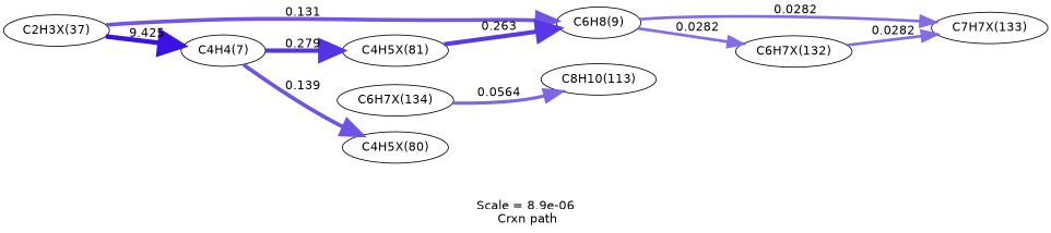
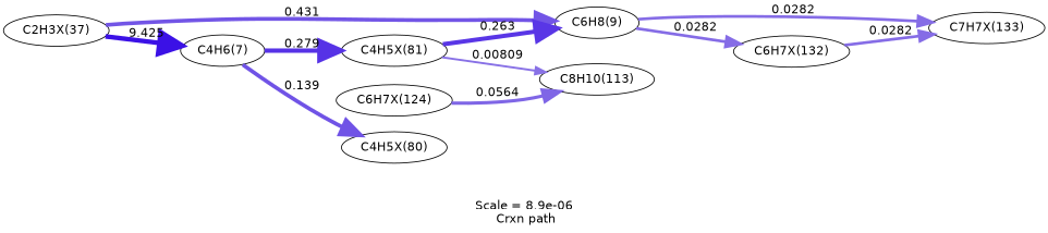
  digraph {
    fontname=Helvetica
    label="Scale = 8.9e-06\l Crxn path"
    rankdir=LR
    node [fontname=Helvetica]
    edge [arrowsize=1.65 color="0.7, 0.528, 0.9" fontname=Helvetica style="setlinewidth(3.31)"]
    n1 [label="C2H3X(37)"]
-   n2 [label="C4H4(7)"]
+   n2 [label="C4H6(7)"]
    n3 [label="C6H8(9)"]
    n4 [label="C4H5X(81)"]
    n5 [label="C4H5X(80)"]
    n6 [label="C7H7X(133)"]
    n7 [label="C6H7X(132)"]
    n8 [label="C8H10(113)"]
-   n9 [label="C6H7X(134)"]
+   n9 [label="C6H7X(124)"]
    n1 -> n2 [arrowsize=2.68 color="0.7, 0.925, 0.9" label=" 9.425" style="setlinewidth(5.35)"]
-   n1 -> n3 [arrowsize=2.23 color="0.7, 0.631, 0.9" label=" 0.131" style="setlinewidth(4.47)"]
+   n1 -> n3 [arrowsize=2.23 color="0.7, 0.631, 0.9" label=" 0.431" style="setlinewidth(4.47)"]
    n2 -> n4 [arrowsize=2.52 color="0.7, 0.779, 0.9" label=" 0.279" style="setlinewidth(5.04)"]
    n2 -> n5 [arrowsize=2.26 color="0.7, 0.639, 0.9" label=" 0.139" style="setlinewidth(4.51)"]
    n3 -> n6 [label=" 0.0282"]
    n3 -> n7 [label=" 0.0282"]
    n4 -> n3 [arrowsize=2.5 color="0.7, 0.763, 0.9" label=" 0.263" style="setlinewidth(4.99)"]
+   n4 -> n8 [arrowsize=1.18 color="0.7, 0.508, 0.9" label=" 0.00809" style="setlinewidth(2.36)"]
    n7 -> n6 [label=" 0.0282"]
    n9 -> n8 [arrowsize=1.91 color="0.7, 0.556, 0.9" label=" 0.0564" style="setlinewidth(3.83)"]
  }
